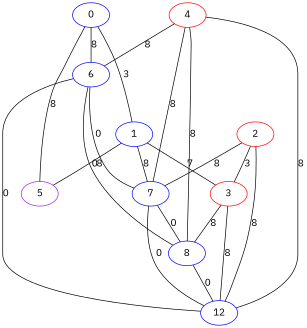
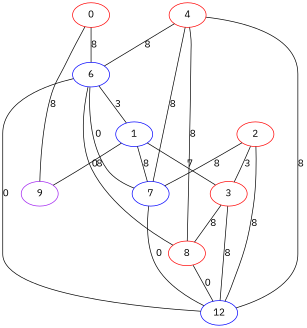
  graph {
    fontname="IBM Plex Sans"
    node [color=blue fontname="IBM Plex Sans" weight=1]
    edge [fontname="IBM Plex Sans"]
    1
-   0
-   5 [color=purple weight=4]
+   0 [color=red]
+   5 [color=purple weight=4 label=9]
    6 [weight=3]
    7 [weight=3]
    3 [color=red]
    n7 [label=12 weight=3]
-   8 [weight=3]
+   8 [color=red weight=3]
    2 [color=red]
    4 [color=red]
    1 -- 5 [label=8]
    1 -- 7 [label=8]
    1 -- 3 [label=7]
-   0 -- 1 [label=3]
+   6 -- 1 [label=3]
    0 -- 5 [label=8]
    0 -- 6 [label=8]
    6 -- 7 [label=0]
    6 -- n7 [label=0]
    6 -- 8 [label=0]
    7 -- n7 [label=0]
-   7 -- 8 [label=0]
    3 -- n7 [label=8]
    3 -- 8 [label=8]
    8 -- n7 [label=0]
    2 -- 7 [label=8]
    2 -- 3 [label=3]
    2 -- n7 [label=8]
    4 -- 6 [label=8]
    4 -- 7 [label=8]
    4 -- n7 [label=8]
    4 -- 8 [label=8]
  }
